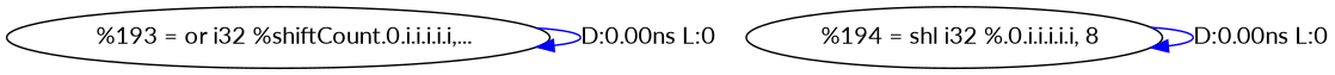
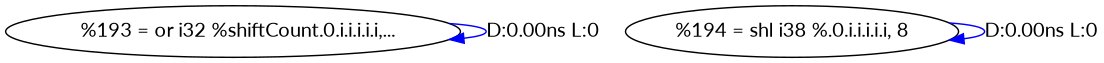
  digraph {
    fontname=Lato
    node [fontname=Lato]
    edge [color=blue fontname=Lato]
    n1 [label="  %193 = or i32 %shiftCount.0.i.i.i.i.i,..."]
-   n2 [label="  %194 = shl i32 %.0.i.i.i.i.i, 8"]
+   n2 [label="%194 = shl i38 %.0.i.i.i.i.i, 8"]
    n1 -> n1 [label="D:0.00ns L:0"]
    n2 -> n2 [label="D:0.00ns L:0"]
  }
